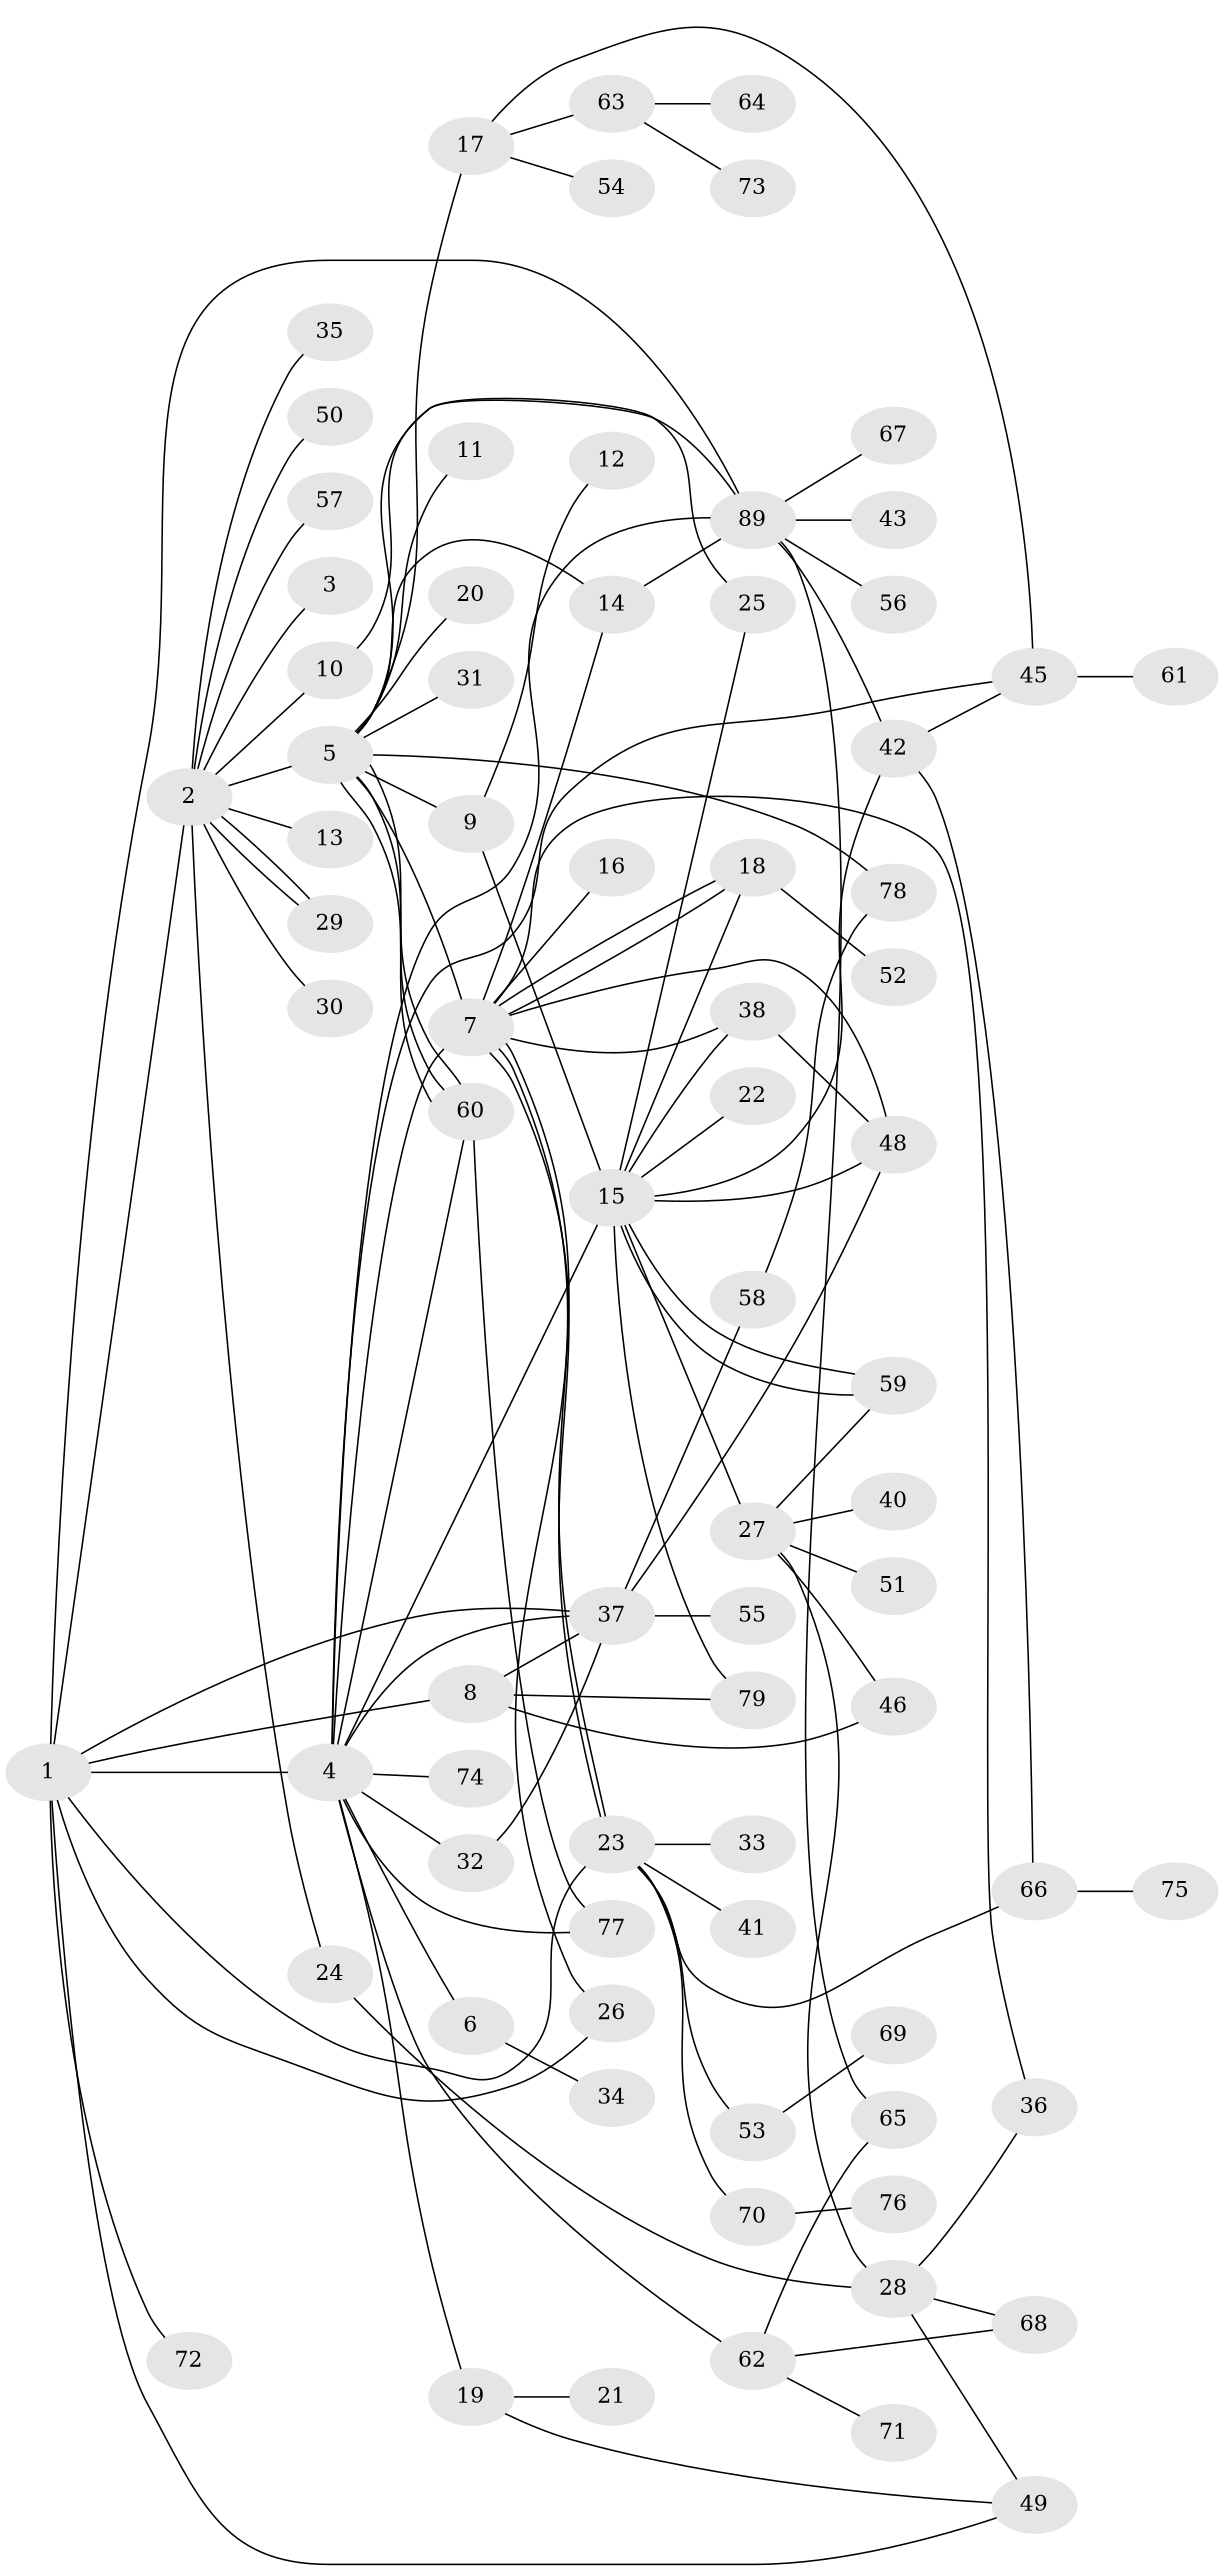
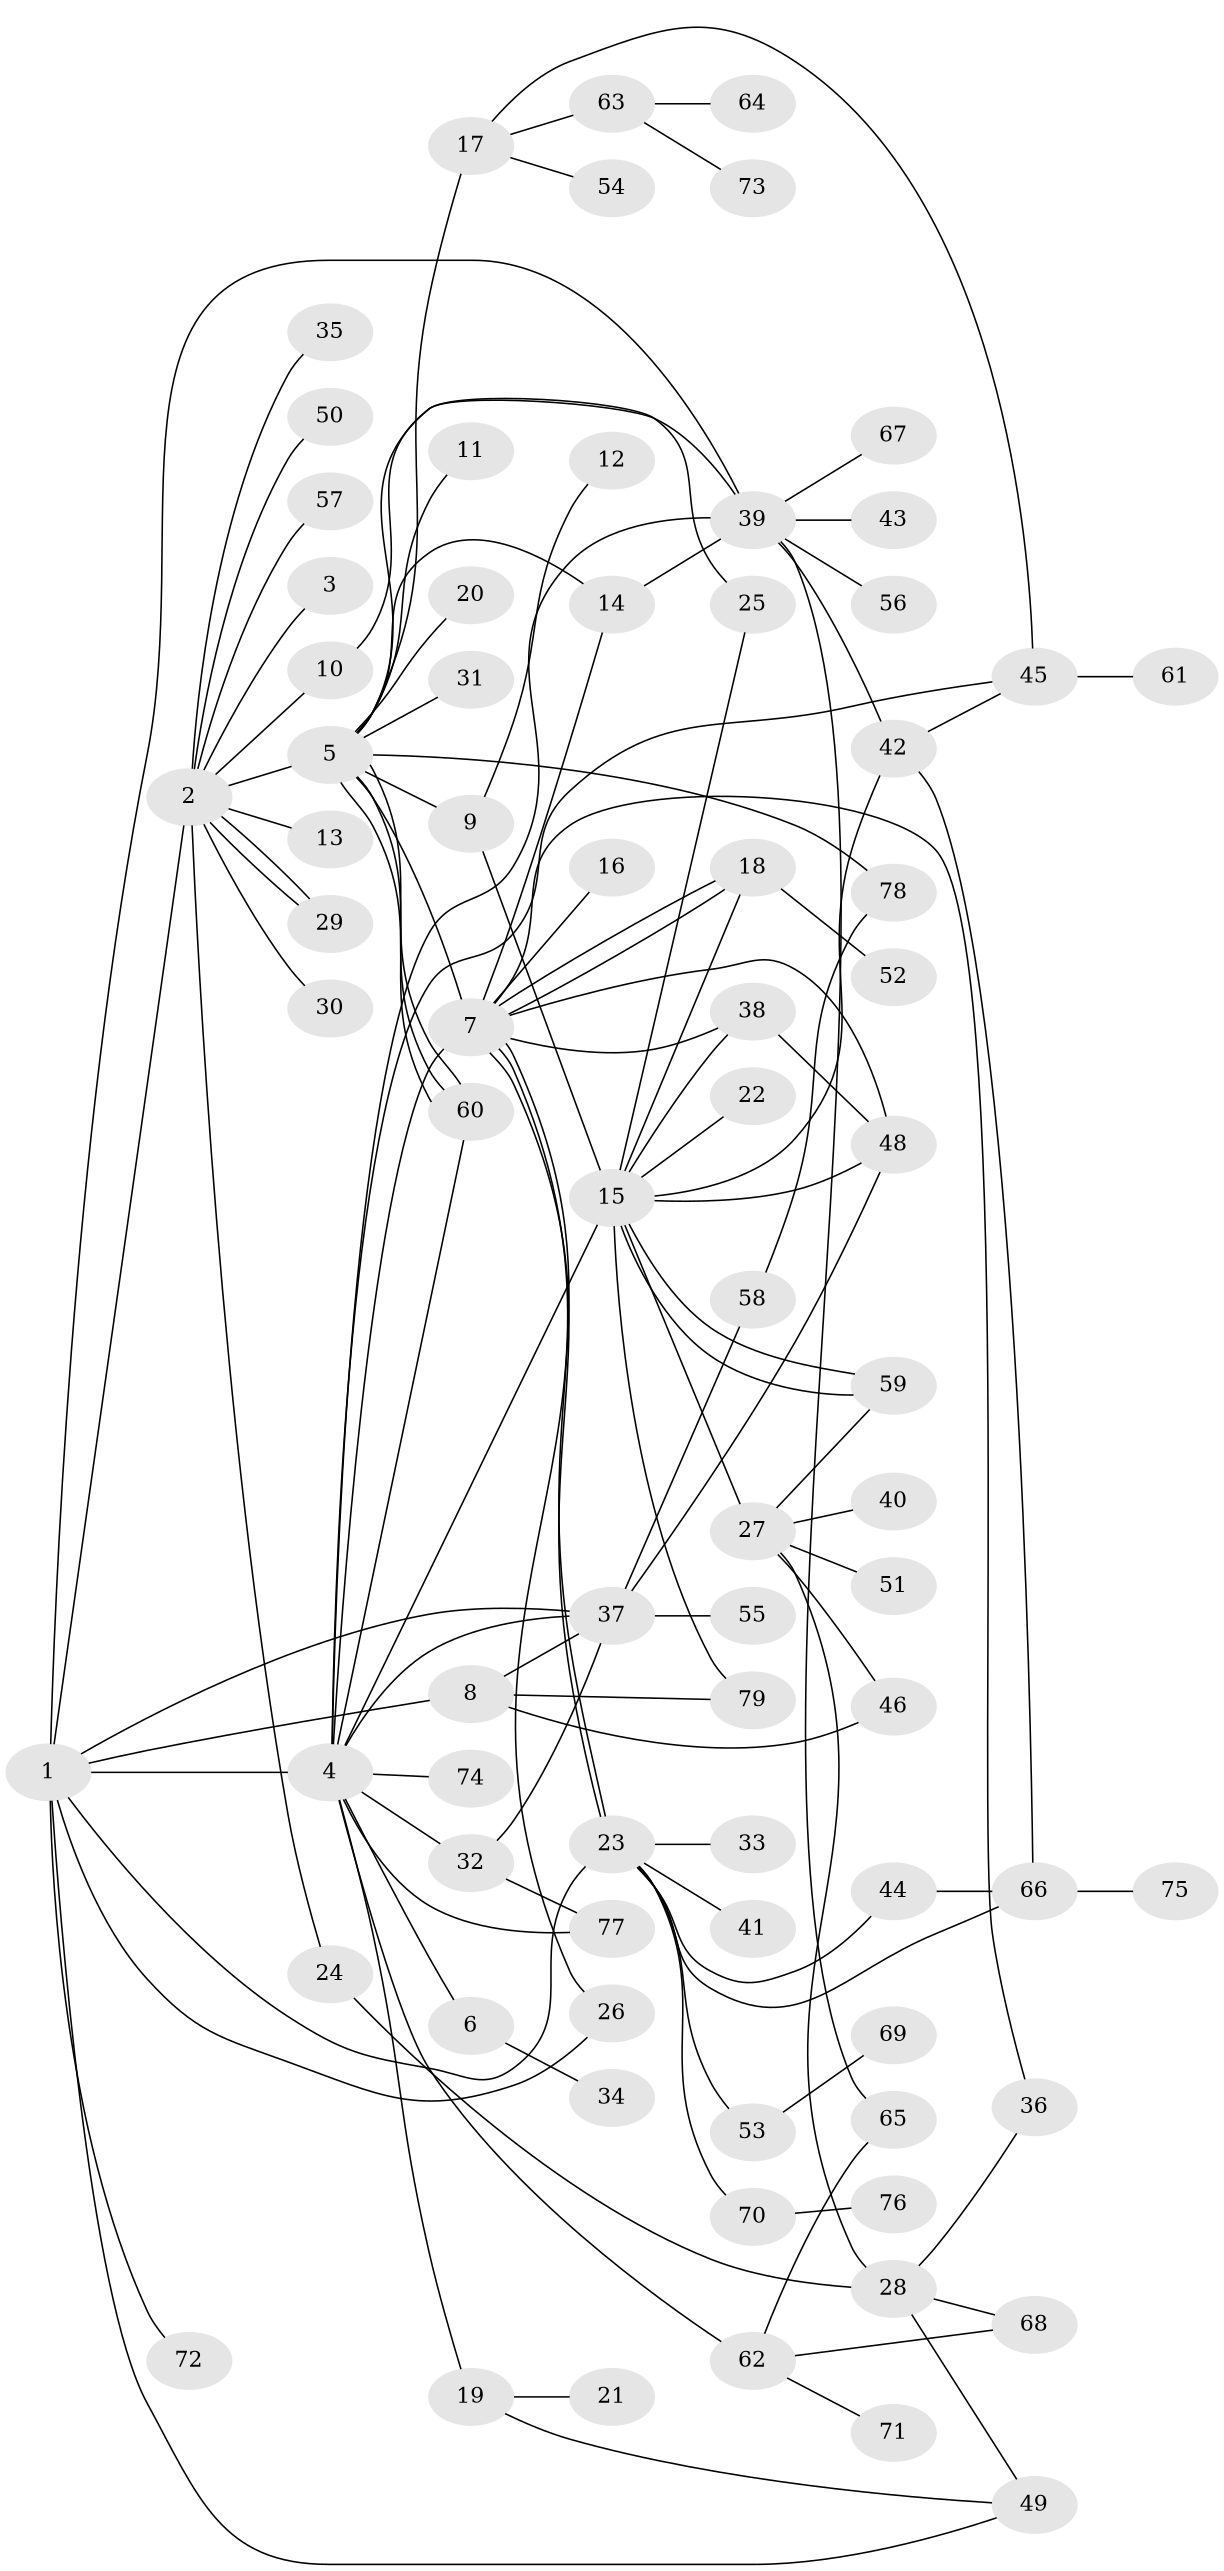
  graph {
    rankdir=LR
    node [color=gray90 style=filled]
    1
    2
    4
    8
    23
    37
-   39 [label=89]
+   39
    49
    72
    26
    3
    5
    10
    13
    24
    29
    30
    35
    50
    57
    7
    6
    15
    19
    32
    45
    60
    62
    74
    77
    14
    16
    18
    36
    38
    48
    46
    79
    33
    41
+   44
    53
    66
    70
    55
    58
    42
    43
    56
    65
    67
    9
    11
    17
    20
    31
    78
    25
    28
    34
    22
    27
    59
    21
    61
    68
    71
    12
    54
    63
    52
    40
    51
    64
    73
    69
    75
    76
    1 -- 2
    1 -- 4
    1 -- 8
    1 -- 23
    1 -- 37
    1 -- 39
    1 -- 49
    1 -- 72
    1 -- 26
    2 -- 3
    2 -- 5
    2 -- 10
    2 -- 13
    2 -- 24
    2 -- 29
    2 -- 29
    2 -- 30
    2 -- 35
    2 -- 50
    2 -- 57
    4 -- 37
    4 -- 39
    4 -- 7
    4 -- 6
    4 -- 15
    4 -- 19
    4 -- 32
    4 -- 45
    4 -- 60
    4 -- 62
    4 -- 74
    4 -- 77
    8 -- 37
    8 -- 46
    8 -- 79
    23 -- 33
    23 -- 41
+   23 -- 44
    23 -- 53
    23 -- 66
    23 -- 70
    37 -- 48
    37 -- 55
    37 -- 58
    39 -- 42
    39 -- 43
    39 -- 56
    39 -- 65
    39 -- 67
    5 -- 39
    5 -- 7
    5 -- 60
    5 -- 60
    5 -- 60
    5 -- 14
    5 -- 9
    5 -- 11
    5 -- 17
    5 -- 20
    5 -- 31
    5 -- 78
    10 -- 25
    24 -- 28
    7 -- 23
    7 -- 23
    7 -- 26
    7 -- 14
    7 -- 16
    7 -- 18
    7 -- 18
    7 -- 36
    7 -- 38
    7 -- 48
    6 -- 34
    15 -- 18
    15 -- 38
    15 -- 48
    15 -- 79
    15 -- 42
    15 -- 25
    15 -- 22
    15 -- 27
    15 -- 59
    15 -- 59
    19 -- 49
    19 -- 21
    32 -- 37
    45 -- 61
-   60 -- 77
+   32 -- 77
    62 -- 65
    62 -- 68
    62 -- 71
    14 -- 39
    18 -- 52
    38 -- 48
+   44 -- 66
    53 -- 69
    66 -- 75
    70 -- 76
    58 -- 78
    42 -- 45
    42 -- 66
    9 -- 15
    9 -- 12
    17 -- 45
    17 -- 54
    17 -- 63
    28 -- 49
    28 -- 36
    28 -- 68
    27 -- 46
    27 -- 28
    27 -- 59
    27 -- 40
    27 -- 51
    63 -- 64
    63 -- 73
  }
